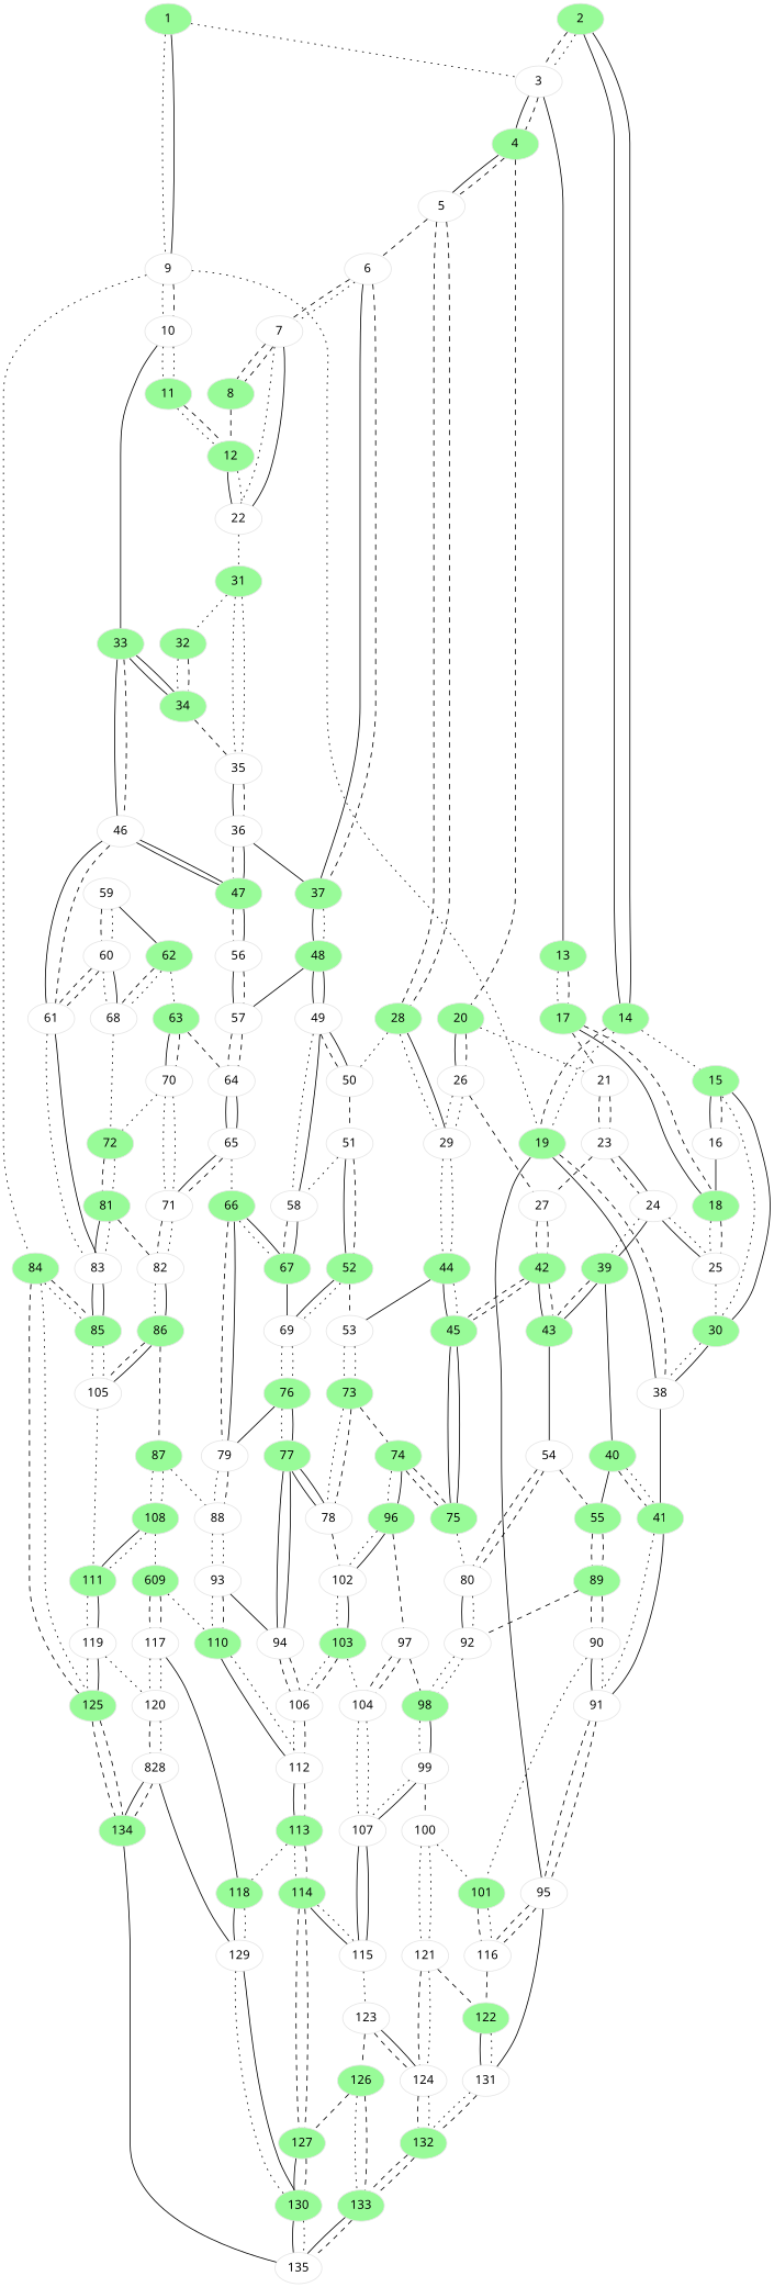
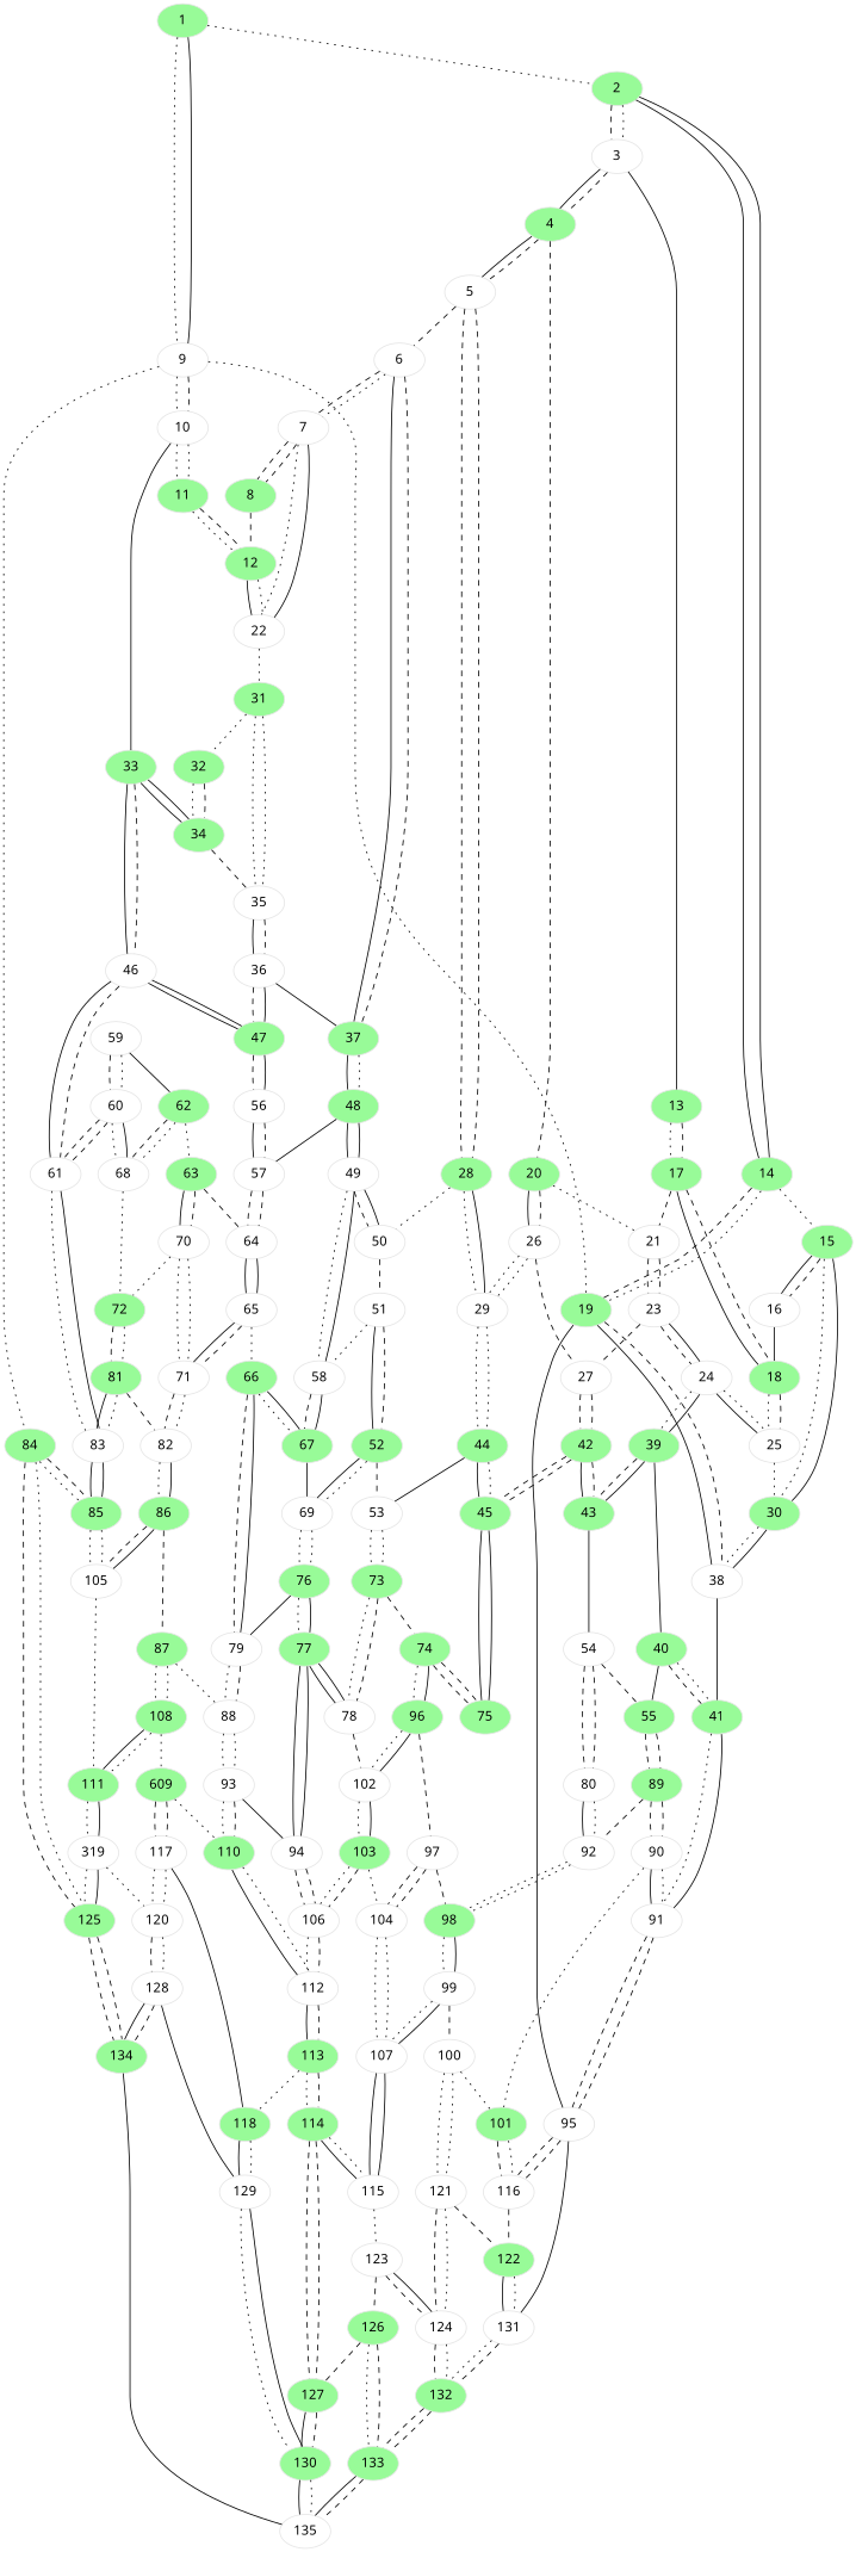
  graph {
    fontname="Noto Sans"
    node [color=gray90 fillcolor=white fontname="Noto Sans" style=filled]
    edge [fontname="Noto Sans" style=dashed]
    1 [fillcolor=palegreen]
    2 [fillcolor=palegreen]
    9
    3
    14 [fillcolor=palegreen]
    10
    19 [fillcolor=palegreen]
    84 [fillcolor=palegreen]
    4 [fillcolor=palegreen]
    13 [fillcolor=palegreen]
    15 [fillcolor=palegreen]
    5
    20 [fillcolor=palegreen]
    17 [fillcolor=palegreen]
    6
    28 [fillcolor=palegreen]
    21
    26
    7
    37 [fillcolor=palegreen]
    29
    50
    8 [fillcolor=palegreen]
    22
    48 [fillcolor=palegreen]
    12 [fillcolor=palegreen]
    31 [fillcolor=palegreen]
    11 [fillcolor=palegreen]
    33 [fillcolor=palegreen]
    38
    95
    85 [fillcolor=palegreen]
    125 [fillcolor=palegreen]
    34 [fillcolor=palegreen]
    46
    18 [fillcolor=palegreen]
    16
    30 [fillcolor=palegreen]
    25
    23
    41 [fillcolor=palegreen]
    131
    116
    27
    24
    32 [fillcolor=palegreen]
    35
    39 [fillcolor=palegreen]
    42 [fillcolor=palegreen]
    40 [fillcolor=palegreen]
    43 [fillcolor=palegreen]
    44 [fillcolor=palegreen]
    45 [fillcolor=palegreen]
    51
    53
    36
    47 [fillcolor=palegreen]
    61
    56
    49
    57
    91
    55 [fillcolor=palegreen]
    54
    89 [fillcolor=palegreen]
    75 [fillcolor=palegreen]
    80
    73 [fillcolor=palegreen]
    83
    58
    64
    67 [fillcolor=palegreen]
    52 [fillcolor=palegreen]
    69
    76 [fillcolor=palegreen]
    74 [fillcolor=palegreen]
    78
    92
    90
    65
    59
    60
    62 [fillcolor=palegreen]
    68
    63 [fillcolor=palegreen]
    72 [fillcolor=palegreen]
    70
    71
    66 [fillcolor=palegreen]
    79
    82
    88
    81 [fillcolor=palegreen]
    77 [fillcolor=palegreen]
    86 [fillcolor=palegreen]
    96 [fillcolor=palegreen]
    102
    97
    94
    106
    103 [fillcolor=palegreen]
    93
    98 [fillcolor=palegreen]
    105
    87 [fillcolor=palegreen]
    134 [fillcolor=palegreen]
    132 [fillcolor=palegreen]
    111 [fillcolor=palegreen]
    108 [fillcolor=palegreen]
    n110 [fillcolor=palegreen label=609]
    110 [fillcolor=palegreen]
    101 [fillcolor=palegreen]
    99
    112
    122 [fillcolor=palegreen]
    104
    107
    100
    121
    115
    124
-   119
+   119 [label=319]
    113 [fillcolor=palegreen]
    123
    117
    118 [fillcolor=palegreen]
    120
    114 [fillcolor=palegreen]
    127 [fillcolor=palegreen]
    129
    130 [fillcolor=palegreen]
    126 [fillcolor=palegreen]
-   128 [label=828]
+   128
    133 [fillcolor=palegreen]
    135
-   1 -- 3 [style=dotted]
+   1 -- 2 [style=dotted]
    1 -- 9 [style=dotted]
    1 -- 9 [style=solid]
    2 -- 3
    2 -- 3 [style=dotted]
    2 -- 14 [style=solid]
    2 -- 14 [style=solid]
    9 -- 10 [style=dotted]
    9 -- 10
    9 -- 19 [style=dotted]
    9 -- 84 [style=dotted]
    3 -- 4 [style=solid]
    3 -- 4
    3 -- 13 [style=solid]
    14 -- 19
    14 -- 19 [style=dotted]
    14 -- 15 [style=dotted]
    10 -- 11 [style=dotted]
    10 -- 11 [style=dotted]
    10 -- 33 [style=solid]
    19 -- 38 [style=solid]
    19 -- 38
    19 -- 95 [style=solid]
    84 -- 85 [style=dotted]
    84 -- 85
    84 -- 125
    84 -- 125 [style=dotted]
    4 -- 5 [style=solid]
    4 -- 5
    4 -- 20
    13 -- 17 [style=dotted]
    13 -- 17
    15 -- 16 [style=solid]
    15 -- 16
    15 -- 30 [style=dotted]
    15 -- 30 [style=solid]
    5 -- 6
    5 -- 28
    5 -- 28
    20 -- 21 [style=dotted]
    20 -- 26 [style=solid]
    20 -- 26
    17 -- 21
    17 -- 18 [style=solid]
    17 -- 18
    6 -- 7
    6 -- 7 [style=dotted]
    6 -- 37 [style=solid]
    6 -- 37
    28 -- 29 [style=dotted]
    28 -- 29 [style=solid]
    28 -- 50 [style=dotted]
    21 -- 23
    21 -- 23
    26 -- 29 [style=dotted]
    26 -- 29 [style=dotted]
    26 -- 27
    7 -- 8
    7 -- 8
    7 -- 22 [style=dotted]
    7 -- 22 [style=solid]
    37 -- 48 [style=solid]
    37 -- 48 [style=dotted]
    29 -- 44 [style=dotted]
    29 -- 44 [style=dotted]
    50 -- 51
    8 -- 12
    22 -- 31 [style=dotted]
    48 -- 49 [style=solid]
    48 -- 49 [style=solid]
    48 -- 57 [style=solid]
    12 -- 22 [style=solid]
    12 -- 22 [style=dotted]
    31 -- 32 [style=dotted]
    31 -- 35 [style=dotted]
    31 -- 35 [style=dotted]
    11 -- 12 [style=dotted]
    11 -- 12
    33 -- 34 [style=solid]
    33 -- 34 [style=solid]
    33 -- 46 [style=solid]
    33 -- 46
    38 -- 41 [style=solid]
    95 -- 131 [style=solid]
    95 -- 116
    95 -- 116
    85 -- 105 [style=dotted]
    85 -- 105 [style=dotted]
    125 -- 134
    125 -- 134
    34 -- 35
    46 -- 47 [style=solid]
    46 -- 47 [style=solid]
    46 -- 61 [style=solid]
    46 -- 61
    18 -- 25 [style=dotted]
    18 -- 25
    16 -- 18 [style=solid]
    30 -- 38 [style=dotted]
    30 -- 38 [style=solid]
    25 -- 30 [style=dotted]
    23 -- 27
    23 -- 24
    23 -- 24 [style=solid]
    41 -- 91 [style=dotted]
    41 -- 91 [style=solid]
    131 -- 132 [style=dotted]
    131 -- 132
    116 -- 122
    27 -- 42
    27 -- 42
    24 -- 25 [style=solid]
    24 -- 25 [style=dotted]
    24 -- 39 [style=dotted]
    24 -- 39 [style=solid]
    32 -- 34 [style=dotted]
    32 -- 34
    35 -- 36 [style=solid]
    35 -- 36
    39 -- 40 [style=solid]
    39 -- 43
    39 -- 43 [style=solid]
    42 -- 43 [style=solid]
    42 -- 43
    42 -- 45
    42 -- 45
    40 -- 41
    40 -- 41 [style=dotted]
    40 -- 55 [style=solid]
    43 -- 54 [style=solid]
    44 -- 45 [style=solid]
    44 -- 45 [style=dotted]
    44 -- 53 [style=solid]
    45 -- 75 [style=solid]
    45 -- 75 [style=solid]
    51 -- 58 [style=dotted]
    51 -- 52 [style=solid]
    51 -- 52
    53 -- 73 [style=dotted]
    53 -- 73 [style=dotted]
    36 -- 37 [style=solid]
    36 -- 47
    36 -- 47 [style=solid]
    47 -- 56
    47 -- 56 [style=solid]
    61 -- 83 [style=dotted]
    61 -- 83 [style=solid]
    56 -- 57 [style=solid]
    56 -- 57
    49 -- 50
    49 -- 50 [style=solid]
    49 -- 58 [style=dotted]
    49 -- 58 [style=solid]
    57 -- 64
    57 -- 64
    91 -- 95
    91 -- 95
    55 -- 89
    55 -- 89
    54 -- 55
    54 -- 80
    54 -- 80
    89 -- 92
    89 -- 90
    89 -- 90
-   75 -- 80 [style=dotted]
    80 -- 92 [style=solid]
    80 -- 92 [style=dotted]
    73 -- 74
    73 -- 78 [style=dotted]
    73 -- 78
    83 -- 85 [style=solid]
    83 -- 85 [style=solid]
    58 -- 67
    58 -- 67 [style=solid]
    64 -- 65 [style=solid]
    64 -- 65 [style=solid]
    67 -- 69 [style=solid]
    52 -- 53
    52 -- 69 [style=solid]
    52 -- 69 [style=dotted]
    69 -- 76 [style=dotted]
    69 -- 76 [style=dotted]
    76 -- 79 [style=solid]
    76 -- 77 [style=dotted]
    76 -- 77 [style=solid]
    74 -- 75
    74 -- 75
    74 -- 96 [style=dotted]
    74 -- 96 [style=solid]
    78 -- 102
    92 -- 98 [style=dotted]
    92 -- 98 [style=dotted]
    90 -- 91 [style=solid]
    90 -- 91 [style=dotted]
    90 -- 101 [style=dotted]
    65 -- 71 [style=solid]
    65 -- 71
    65 -- 66 [style=dotted]
    59 -- 60
    59 -- 60 [style=dotted]
    59 -- 62 [style=solid]
    60 -- 61
    60 -- 61
    60 -- 68 [style=dotted]
    60 -- 68 [style=solid]
    62 -- 68
    62 -- 68 [style=dotted]
    62 -- 63 [style=dotted]
    68 -- 72 [style=dotted]
    63 -- 64
    63 -- 70 [style=solid]
    63 -- 70
    72 -- 81
    72 -- 81 [style=dotted]
    70 -- 72 [style=dotted]
    70 -- 71 [style=dotted]
    70 -- 71 [style=dotted]
    71 -- 82
    71 -- 82 [style=dotted]
    66 -- 67 [style=dotted]
    66 -- 67 [style=solid]
    66 -- 79
    66 -- 79 [style=solid]
    79 -- 88 [style=dotted]
    79 -- 88
    82 -- 86 [style=dotted]
    82 -- 86 [style=solid]
    88 -- 93 [style=dotted]
    88 -- 93 [style=dotted]
    81 -- 83 [style=solid]
    81 -- 83 [style=dotted]
    81 -- 82
    77 -- 78 [style=solid]
    77 -- 78 [style=solid]
    77 -- 94 [style=solid]
    77 -- 94 [style=solid]
    86 -- 105
    86 -- 105 [style=solid]
    86 -- 87
    96 -- 102 [style=dotted]
    96 -- 102 [style=solid]
    96 -- 97
    102 -- 103 [style=dotted]
    102 -- 103 [style=solid]
    97 -- 98
    97 -- 104
    97 -- 104
    94 -- 106
    94 -- 106
    106 -- 112 [style=dotted]
    106 -- 112
    103 -- 106 [style=dotted]
    103 -- 106
    103 -- 104 [style=dotted]
    93 -- 94 [style=solid]
    93 -- 110 [style=dotted]
    93 -- 110
    98 -- 99 [style=dotted]
    98 -- 99 [style=solid]
    105 -- 111 [style=dotted]
    87 -- 88 [style=dotted]
    87 -- 108 [style=dotted]
    87 -- 108 [style=dotted]
    134 -- 135 [style=solid]
    132 -- 133
    132 -- 133
    111 -- 119 [style=dotted]
    111 -- 119 [style=solid]
    108 -- 111 [style=solid]
    108 -- 111 [style=dotted]
    108 -- n110 [style=dotted]
    n110 -- 110 [style=dotted]
    n110 -- 117
    n110 -- 117
    110 -- 112 [style=solid]
    110 -- 112 [style=dotted]
    101 -- 116
    101 -- 116 [style=dotted]
    99 -- 107 [style=dotted]
    99 -- 107 [style=solid]
    99 -- 100
    112 -- 113 [style=solid]
    112 -- 113
    122 -- 131 [style=solid]
    122 -- 131 [style=dotted]
    104 -- 107 [style=dotted]
    104 -- 107 [style=dotted]
    107 -- 115 [style=solid]
    107 -- 115 [style=solid]
    100 -- 101 [style=dotted]
    100 -- 121 [style=dotted]
    100 -- 121 [style=dotted]
    121 -- 122
    121 -- 124
    121 -- 124 [style=dotted]
    115 -- 123 [style=dotted]
    124 -- 132
    124 -- 132 [style=dotted]
    119 -- 125 [style=dotted]
    119 -- 125 [style=solid]
    119 -- 120 [style=dotted]
    113 -- 118 [style=dotted]
    113 -- 114 [style=dotted]
    113 -- 114
    123 -- 124
    123 -- 124 [style=solid]
    123 -- 126
    117 -- 118 [style=solid]
    117 -- 120 [style=dotted]
    117 -- 120 [style=dotted]
    118 -- 129 [style=solid]
    118 -- 129 [style=dotted]
    120 -- 128
    120 -- 128 [style=dotted]
    114 -- 115 [style=solid]
    114 -- 115 [style=dotted]
    114 -- 127
    114 -- 127
    127 -- 130 [style=solid]
    127 -- 130
    129 -- 130 [style=dotted]
    129 -- 130 [style=solid]
    130 -- 135 [style=solid]
    130 -- 135 [style=dotted]
    126 -- 127
    126 -- 133 [style=dotted]
    126 -- 133
    128 -- 134 [style=solid]
    128 -- 134
    128 -- 129 [style=solid]
    133 -- 135 [style=solid]
    133 -- 135
  }
